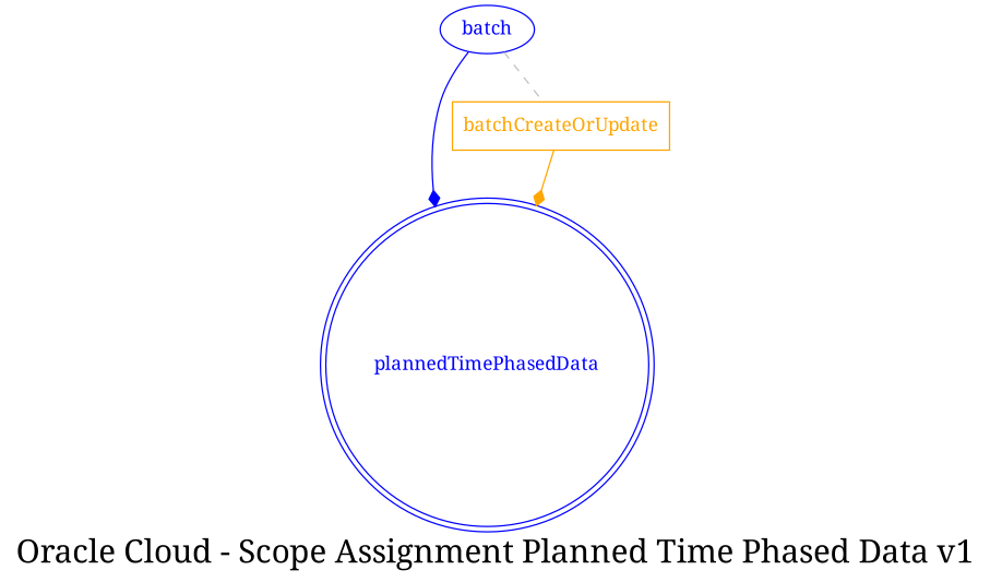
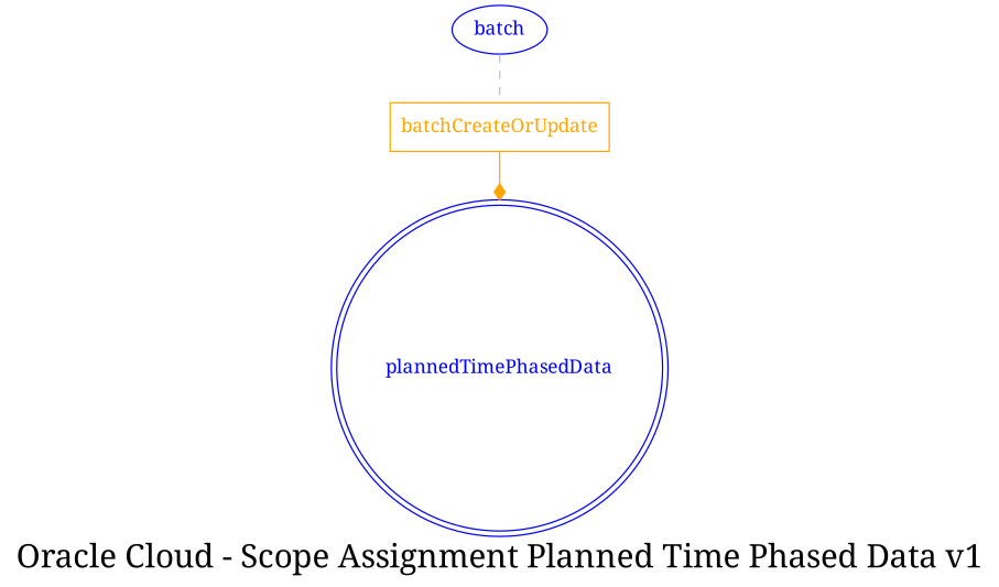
  digraph {
    fontsize=24
    label="Oracle Cloud - Scope Assignment Planned Time Phased Data v1"
    splines=true
    fontname="Noto Serif"
    node [color=blue fontcolor=blue fontname="Noto Serif"]
    edge [arrowhead=diamond arrowtail=none fontname="Noto Serif"]
    plannedTimePhasedData [shape=doublecircle]
    batch [shape=ellipse]
    batchCreateOrUpdate [color=orange fontcolor=orange shape=box]
-   batch -> plannedTimePhasedData [color=blue fontcolor=blue]
    batch -> batchCreateOrUpdate [arrowhead=none color=grey fontcolor=grey style=dashed]
    batchCreateOrUpdate -> plannedTimePhasedData [color=orange fontcolor=orange]
  }
